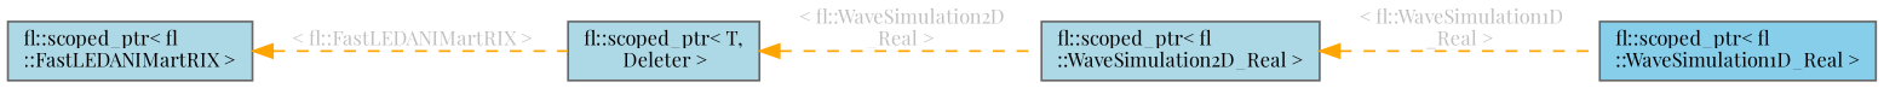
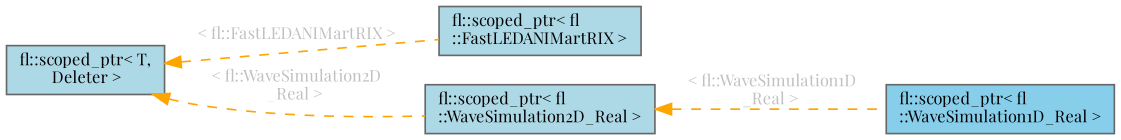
  digraph {
    fontname="Playfair Display"
    rankdir=LR
    node [color=gray40 fillcolor=lightblue fontname="Playfair Display" fontsize=10 shape=box style=filled]
    edge [color=orange dir=back fontcolor=grey fontname="Playfair Display" fontsize=10 labelfontname=Helvetica labelfontsize=10 style=dashed]
    n1 [fontcolor=black height=0.2 label="fl::scoped_ptr\< T,\l Deleter \>" width=0.4]
    n2 [height=0.2 label="fl::scoped_ptr\< fl\l::FastLEDANIMartRIX \>" width=0.4]
    n3 [height=0.2 label="fl::scoped_ptr\< fl\l::WaveSimulation2D_Real \>" width=0.4]
    n4 [fillcolor=skyblue height=0.2 label="fl::scoped_ptr\< fl\l::WaveSimulation1D_Real \>" width=0.4]
-   n2 -> n1 [label=" \< fl::FastLEDANIMartRIX \>"]
+   n1 -> n2 [label=" \< fl::FastLEDANIMartRIX \>"]
    n1 -> n3 [label=" \< fl::WaveSimulation2D\l_Real \>"]
    n3 -> n4 [label=" \< fl::WaveSimulation1D\l_Real \>"]
  }
